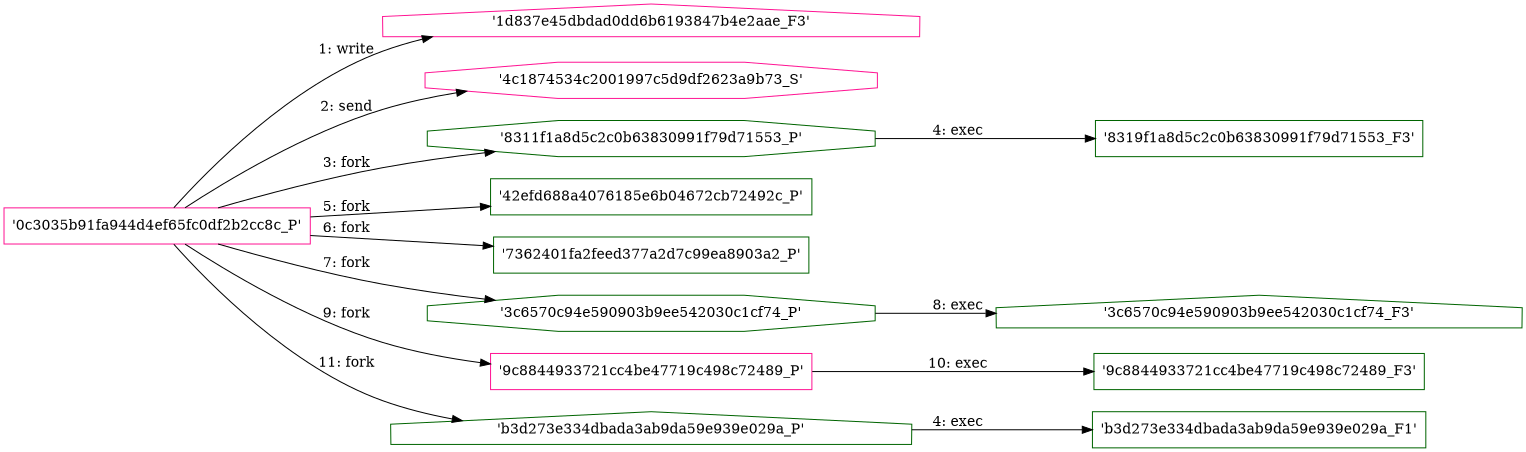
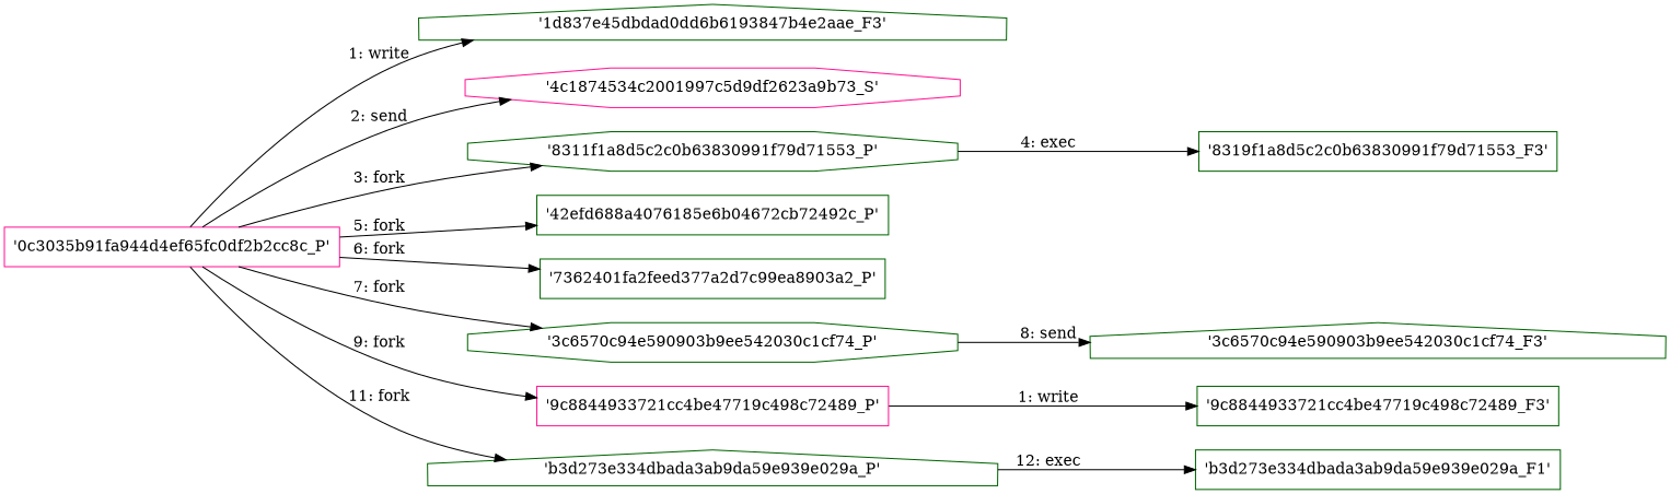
  digraph {
    engine=neato
    fixedsize=false
    fontsize=10
    nodesep=0.3
    rankdir=LR
    ranksep=0
    splines=true
    node [color=darkgreen node_type=Process shape=box]
-   "'1d837e45dbdad0dd6b6193847b4e2aae_F3'" [color=deeppink node_type=file shape=house]
+   "'1d837e45dbdad0dd6b6193847b4e2aae_F3'" [node_type=file shape=house]
    n2 [color=deeppink label="'0c3035b91fa944d4ef65fc0df2b2cc8c_P'"]
    "'4c1874534c2001997c5d9df2623a9b73_S'" [color=deeppink node_type=Socket shape=octagon]
    "'8311f1a8d5c2c0b63830991f79d71553_P'" [shape=octagon]
    "'42efd688a4076185e6b04672cb72492c_P'"
    "'7362401fa2feed377a2d7c99ea8903a2_P'"
    "'3c6570c94e590903b9ee542030c1cf74_P'" [shape=octagon]
    "'9c8844933721cc4be47719c498c72489_P'" [color=deeppink]
    "'b3d273e334dbada3ab9da59e939e029a_P'" [shape=house]
    n10 [label="'8319f1a8d5c2c0b63830991f79d71553_F3'" node_type=File]
    "'3c6570c94e590903b9ee542030c1cf74_F3'" [node_type=File shape=house]
    "'9c8844933721cc4be47719c498c72489_F3'" [node_type=File]
    "'b3d273e334dbada3ab9da59e939e029a_F1'" [node_type=File]
    n2 -> "'1d837e45dbdad0dd6b6193847b4e2aae_F3'" [label="1: write"]
    n2 -> "'4c1874534c2001997c5d9df2623a9b73_S'" [label="2: send"]
    n2 -> "'8311f1a8d5c2c0b63830991f79d71553_P'" [label="3: fork"]
    n2 -> "'42efd688a4076185e6b04672cb72492c_P'" [label="5: fork"]
    n2 -> "'7362401fa2feed377a2d7c99ea8903a2_P'" [label="6: fork"]
    n2 -> "'3c6570c94e590903b9ee542030c1cf74_P'" [label="7: fork"]
    n2 -> "'9c8844933721cc4be47719c498c72489_P'" [label="9: fork"]
    n2 -> "'b3d273e334dbada3ab9da59e939e029a_P'" [label="11: fork"]
    "'8311f1a8d5c2c0b63830991f79d71553_P'" -> n10 [label="4: exec"]
-   "'3c6570c94e590903b9ee542030c1cf74_P'" -> "'3c6570c94e590903b9ee542030c1cf74_F3'" [label="8: exec"]
-   "'9c8844933721cc4be47719c498c72489_P'" -> "'9c8844933721cc4be47719c498c72489_F3'" [label="10: exec"]
-   "'b3d273e334dbada3ab9da59e939e029a_P'" -> "'b3d273e334dbada3ab9da59e939e029a_F1'" [label="4: exec"]
+   "'3c6570c94e590903b9ee542030c1cf74_P'" -> "'3c6570c94e590903b9ee542030c1cf74_F3'" [label="8: send"]
+   "'9c8844933721cc4be47719c498c72489_P'" -> "'9c8844933721cc4be47719c498c72489_F3'" [label="1: write"]
+   "'b3d273e334dbada3ab9da59e939e029a_P'" -> "'b3d273e334dbada3ab9da59e939e029a_F1'" [label="12: exec"]
  }
